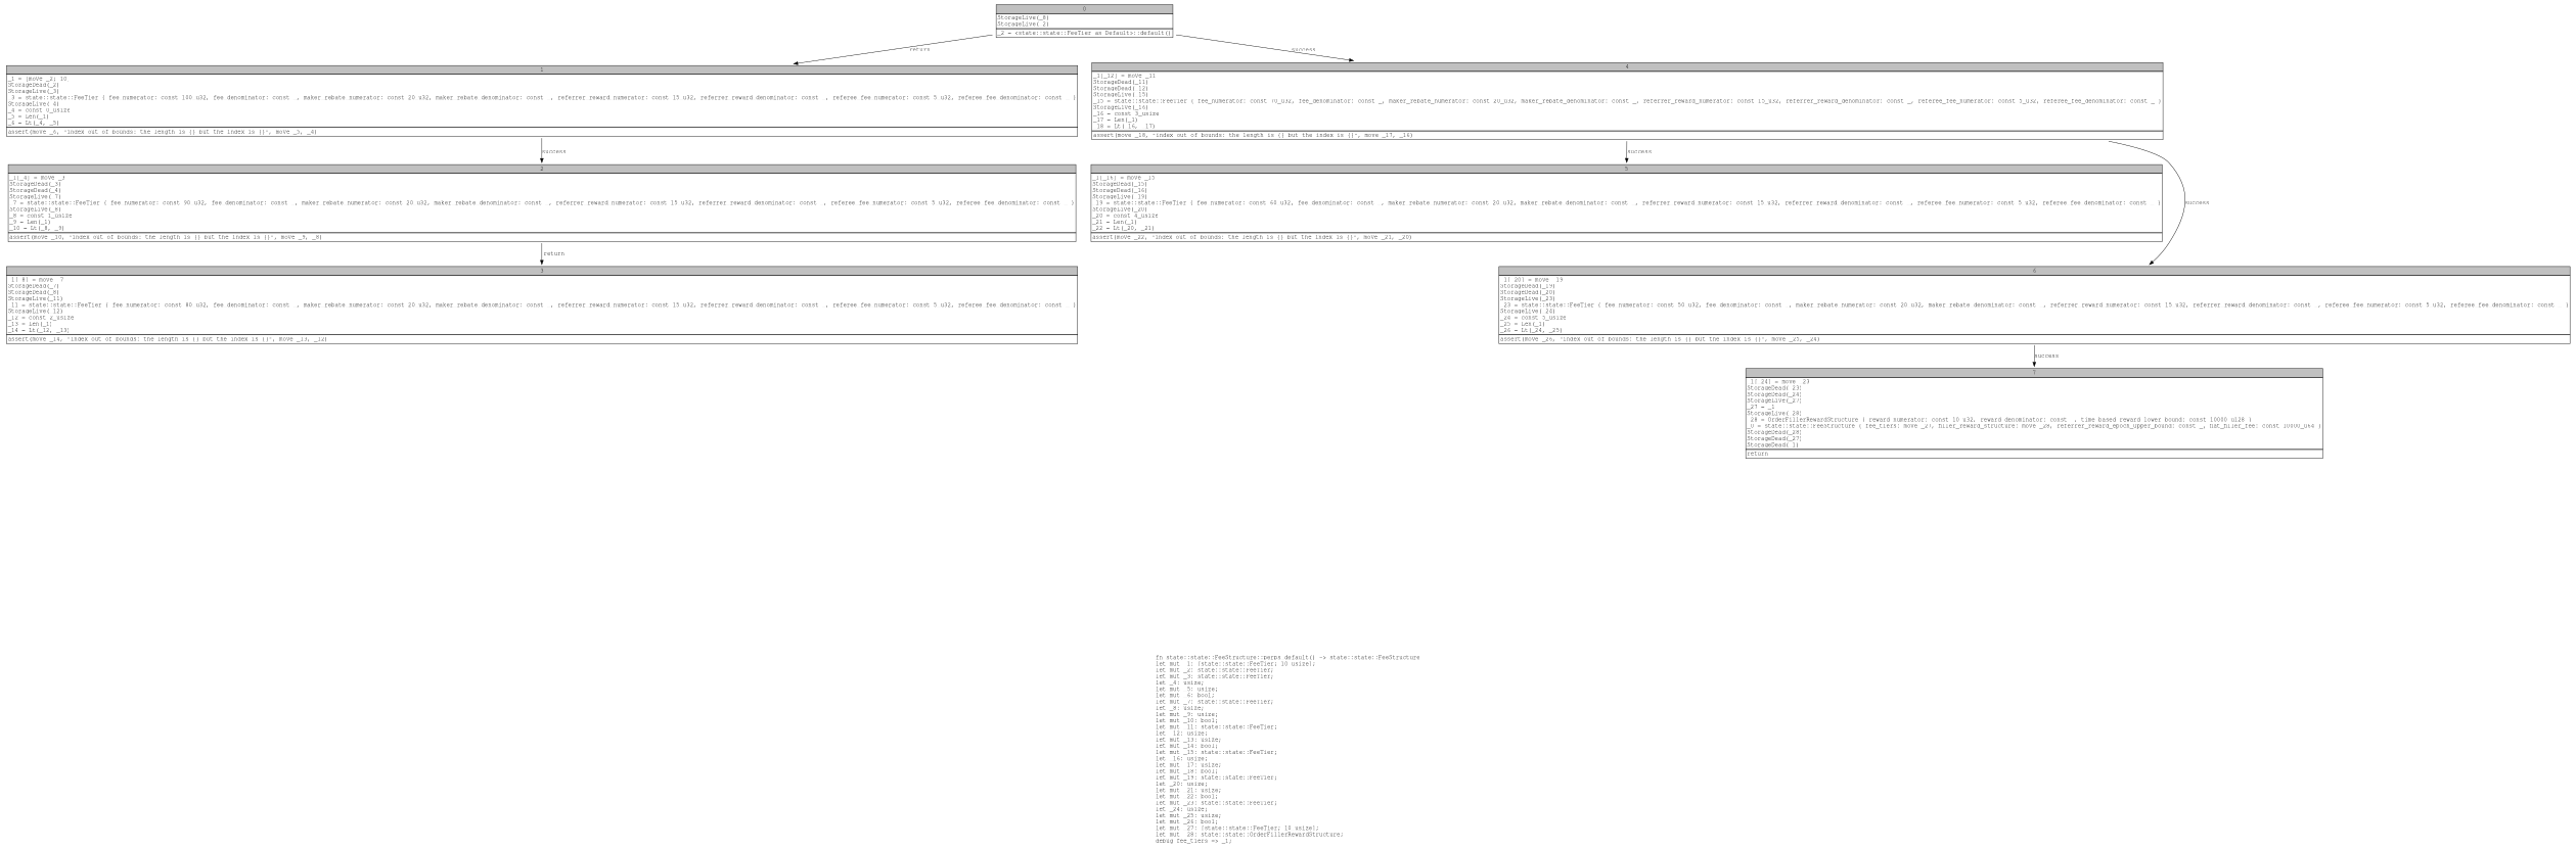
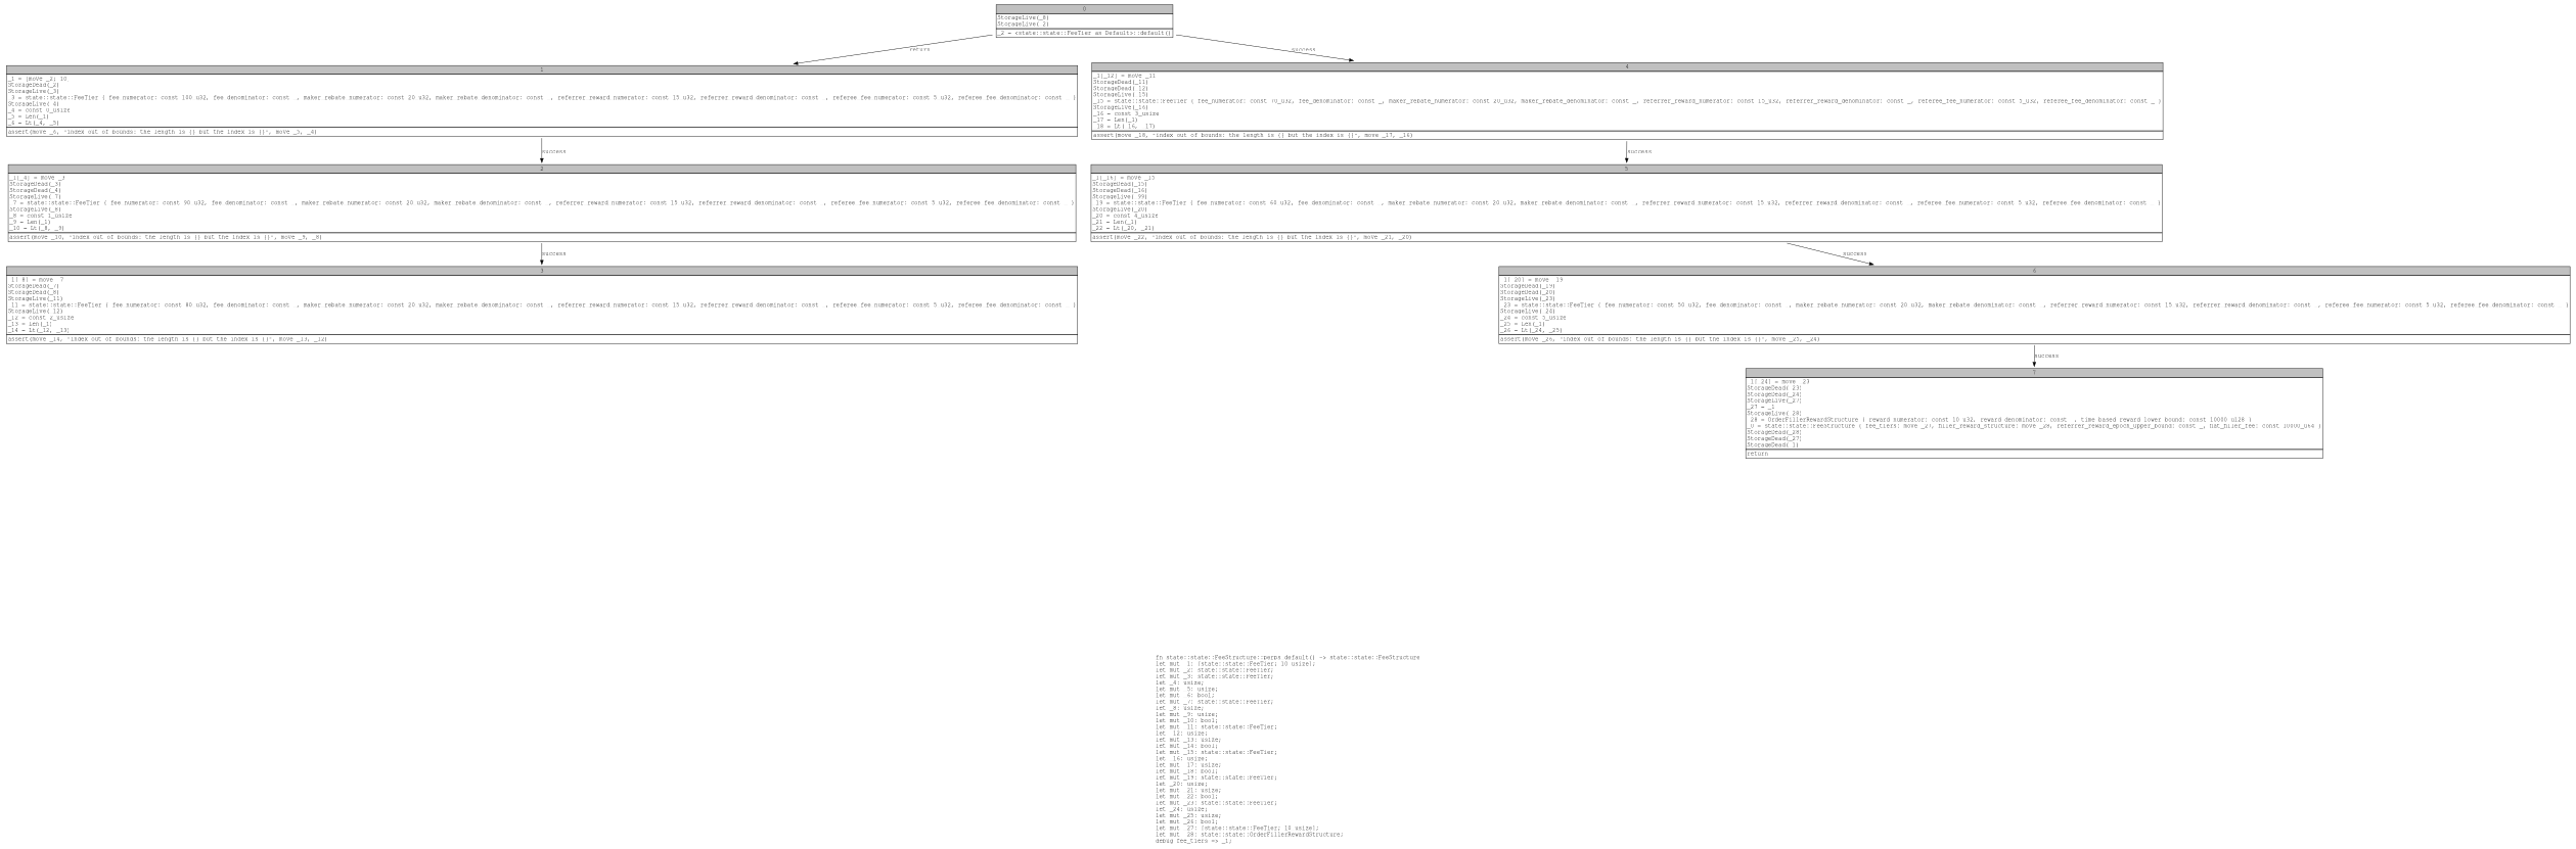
  digraph {
    fontname="Courier, monospace"
    label=<fn state::state::FeeStructure::perps_default() -&gt; state::state::FeeStructure<br align="left"/>let mut _1: [state::state::FeeTier; 10_usize];<br align="left"/>let mut _2: state::state::FeeTier;<br align="left"/>let mut _3: state::state::FeeTier;<br align="left"/>let _4: usize;<br align="left"/>let mut _5: usize;<br align="left"/>let mut _6: bool;<br align="left"/>let mut _7: state::state::FeeTier;<br align="left"/>let _8: usize;<br align="left"/>let mut _9: usize;<br align="left"/>let mut _10: bool;<br align="left"/>let mut _11: state::state::FeeTier;<br align="left"/>let _12: usize;<br align="left"/>let mut _13: usize;<br align="left"/>let mut _14: bool;<br align="left"/>let mut _15: state::state::FeeTier;<br align="left"/>let _16: usize;<br align="left"/>let mut _17: usize;<br align="left"/>let mut _18: bool;<br align="left"/>let mut _19: state::state::FeeTier;<br align="left"/>let _20: usize;<br align="left"/>let mut _21: usize;<br align="left"/>let mut _22: bool;<br align="left"/>let mut _23: state::state::FeeTier;<br align="left"/>let _24: usize;<br align="left"/>let mut _25: usize;<br align="left"/>let mut _26: bool;<br align="left"/>let mut _27: [state::state::FeeTier; 10_usize];<br align="left"/>let mut _28: state::state::OrderFillerRewardStructure;<br align="left"/>debug fee_tiers =&gt; _1;<br align="left"/>>
    node [fontname="Courier, monospace" shape=none]
    edge [fontname="Courier, monospace"]
    n1 [label=<<table border="0" cellborder="1" cellspacing="0"><tr><td bgcolor="gray" align="center" colspan="1">0</td></tr><tr><td align="left" balign="left">StorageLive(_8)<br/>StorageLive(_2)<br/></td></tr><tr><td align="left">_2 = &lt;state::state::FeeTier as Default&gt;::default()</td></tr></table>>]
    n2 [label=<<table border="0" cellborder="1" cellspacing="0"><tr><td bgcolor="gray" align="center" colspan="1">1</td></tr><tr><td align="left" balign="left">_1 = [move _2; 10]<br/>StorageDead(_2)<br/>StorageLive(_3)<br/>_3 = state::state::FeeTier { fee_numerator: const 100_u32, fee_denominator: const _, maker_rebate_numerator: const 20_u32, maker_rebate_denominator: const _, referrer_reward_numerator: const 15_u32, referrer_reward_denominator: const _, referee_fee_numerator: const 5_u32, referee_fee_denominator: const _ }<br/>StorageLive(_4)<br/>_4 = const 0_usize<br/>_5 = Len(_1)<br/>_6 = Lt(_4, _5)<br/></td></tr><tr><td align="left">assert(move _6, &quot;index out of bounds: the length is {} but the index is {}&quot;, move _5, _4)</td></tr></table>>]
    n3 [label=<<table border="0" cellborder="1" cellspacing="0"><tr><td bgcolor="gray" align="center" colspan="1">4</td></tr><tr><td align="left" balign="left">_1[_12] = move _11<br/>StorageDead(_11)<br/>StorageDead(_12)<br/>StorageLive(_15)<br/>_15 = state::state::FeeTier { fee_numerator: const 70_u32, fee_denominator: const _, maker_rebate_numerator: const 20_u32, maker_rebate_denominator: const _, referrer_reward_numerator: const 15_u32, referrer_reward_denominator: const _, referee_fee_numerator: const 5_u32, referee_fee_denominator: const _ }<br/>StorageLive(_16)<br/>_16 = const 3_usize<br/>_17 = Len(_1)<br/>_18 = Lt(_16, _17)<br/></td></tr><tr><td align="left">assert(move _18, &quot;index out of bounds: the length is {} but the index is {}&quot;, move _17, _16)</td></tr></table>>]
    n4 [label=<<table border="0" cellborder="1" cellspacing="0"><tr><td bgcolor="gray" align="center" colspan="1">2</td></tr><tr><td align="left" balign="left">_1[_4] = move _3<br/>StorageDead(_3)<br/>StorageDead(_4)<br/>StorageLive(_7)<br/>_7 = state::state::FeeTier { fee_numerator: const 90_u32, fee_denominator: const _, maker_rebate_numerator: const 20_u32, maker_rebate_denominator: const _, referrer_reward_numerator: const 15_u32, referrer_reward_denominator: const _, referee_fee_numerator: const 5_u32, referee_fee_denominator: const _ }<br/>StorageLive(_8)<br/>_8 = const 1_usize<br/>_9 = Len(_1)<br/>_10 = Lt(_8, _9)<br/></td></tr><tr><td align="left">assert(move _10, &quot;index out of bounds: the length is {} but the index is {}&quot;, move _9, _8)</td></tr></table>>]
    n5 [label=<<table border="0" cellborder="1" cellspacing="0"><tr><td bgcolor="gray" align="center" colspan="1">3</td></tr><tr><td align="left" balign="left">_1[_8] = move _7<br/>StorageDead(_7)<br/>StorageDead(_8)<br/>StorageLive(_11)<br/>_11 = state::state::FeeTier { fee_numerator: const 80_u32, fee_denominator: const _, maker_rebate_numerator: const 20_u32, maker_rebate_denominator: const _, referrer_reward_numerator: const 15_u32, referrer_reward_denominator: const _, referee_fee_numerator: const 5_u32, referee_fee_denominator: const _ }<br/>StorageLive(_12)<br/>_12 = const 2_usize<br/>_13 = Len(_1)<br/>_14 = Lt(_12, _13)<br/></td></tr><tr><td align="left">assert(move _14, &quot;index out of bounds: the length is {} but the index is {}&quot;, move _13, _12)</td></tr></table>>]
-   n6 [label=<<table border="0" cellborder="1" cellspacing="0"><tr><td bgcolor="gray" align="center" colspan="1">5</td></tr><tr><td align="left" balign="left">_1[_16] = move _15<br/>StorageDead(_15)<br/>StorageDead(_16)<br/>StorageLive(_19)<br/>_19 = state::state::FeeTier { fee_numerator: const 60_u32, fee_denominator: const _, maker_rebate_numerator: const 20_u32, maker_rebate_denominator: const _, referrer_reward_numerator: const 15_u32, referrer_reward_denominator: const _, referee_fee_numerator: const 5_u32, referee_fee_denominator: const _ }<br/>StorageLive(_20)<br/>_20 = const 4_usize<br/>_21 = Len(_1)<br/>_22 = Lt(_20, _21)<br/></td></tr><tr><td align="left">assert(move _22, &quot;index out of bounds: the length is {} but the index is {}&quot;, move _21, _20)</td></tr></table>>]
+   n6 [label=<<table border="0" cellborder="1" cellspacing="0"><tr><td bgcolor="gray" align="center" colspan="1">5</td></tr><tr><td align="left" balign="left">_1[_16] = move _15<br/>StorageDead(_15)<br/>StorageDead(_16)<br/>StorageLive(_99)<br/>_19 = state::state::FeeTier { fee_numerator: const 60_u32, fee_denominator: const _, maker_rebate_numerator: const 20_u32, maker_rebate_denominator: const _, referrer_reward_numerator: const 15_u32, referrer_reward_denominator: const _, referee_fee_numerator: const 5_u32, referee_fee_denominator: const _ }<br/>StorageLive(_20)<br/>_20 = const 4_usize<br/>_21 = Len(_1)<br/>_22 = Lt(_20, _21)<br/></td></tr><tr><td align="left">assert(move _22, &quot;index out of bounds: the length is {} but the index is {}&quot;, move _21, _20)</td></tr></table>>]
    n7 [label=<<table border="0" cellborder="1" cellspacing="0"><tr><td bgcolor="gray" align="center" colspan="1">6</td></tr><tr><td align="left" balign="left">_1[_20] = move _19<br/>StorageDead(_19)<br/>StorageDead(_20)<br/>StorageLive(_23)<br/>_23 = state::state::FeeTier { fee_numerator: const 50_u32, fee_denominator: const _, maker_rebate_numerator: const 20_u32, maker_rebate_denominator: const _, referrer_reward_numerator: const 15_u32, referrer_reward_denominator: const _, referee_fee_numerator: const 5_u32, referee_fee_denominator: const _ }<br/>StorageLive(_24)<br/>_24 = const 5_usize<br/>_25 = Len(_1)<br/>_26 = Lt(_24, _25)<br/></td></tr><tr><td align="left">assert(move _26, &quot;index out of bounds: the length is {} but the index is {}&quot;, move _25, _24)</td></tr></table>>]
    n8 [label=<<table border="0" cellborder="1" cellspacing="0"><tr><td bgcolor="gray" align="center" colspan="1">7</td></tr><tr><td align="left" balign="left">_1[_24] = move _23<br/>StorageDead(_23)<br/>StorageDead(_24)<br/>StorageLive(_27)<br/>_27 = _1<br/>StorageLive(_28)<br/>_28 = OrderFillerRewardStructure { reward_numerator: const 10_u32, reward_denominator: const _, time_based_reward_lower_bound: const 10000_u128 }<br/>_0 = state::state::FeeStructure { fee_tiers: move _27, filler_reward_structure: move _28, referrer_reward_epoch_upper_bound: const _, flat_filler_fee: const 10000_u64 }<br/>StorageDead(_28)<br/>StorageDead(_27)<br/>StorageDead(_1)<br/></td></tr><tr><td align="left">return</td></tr></table>>]
    n1 -> n2 [label=return]
    n1 -> n3 [label=success]
    n2 -> n4 [label=success]
    n3 -> n6 [label=success]
-   n4 -> n5 [label=return]
-   n3 -> n7 [label=success]
+   n4 -> n5 [label=success]
+   n6 -> n7 [label=success]
    n7 -> n8 [label=success]
  }
